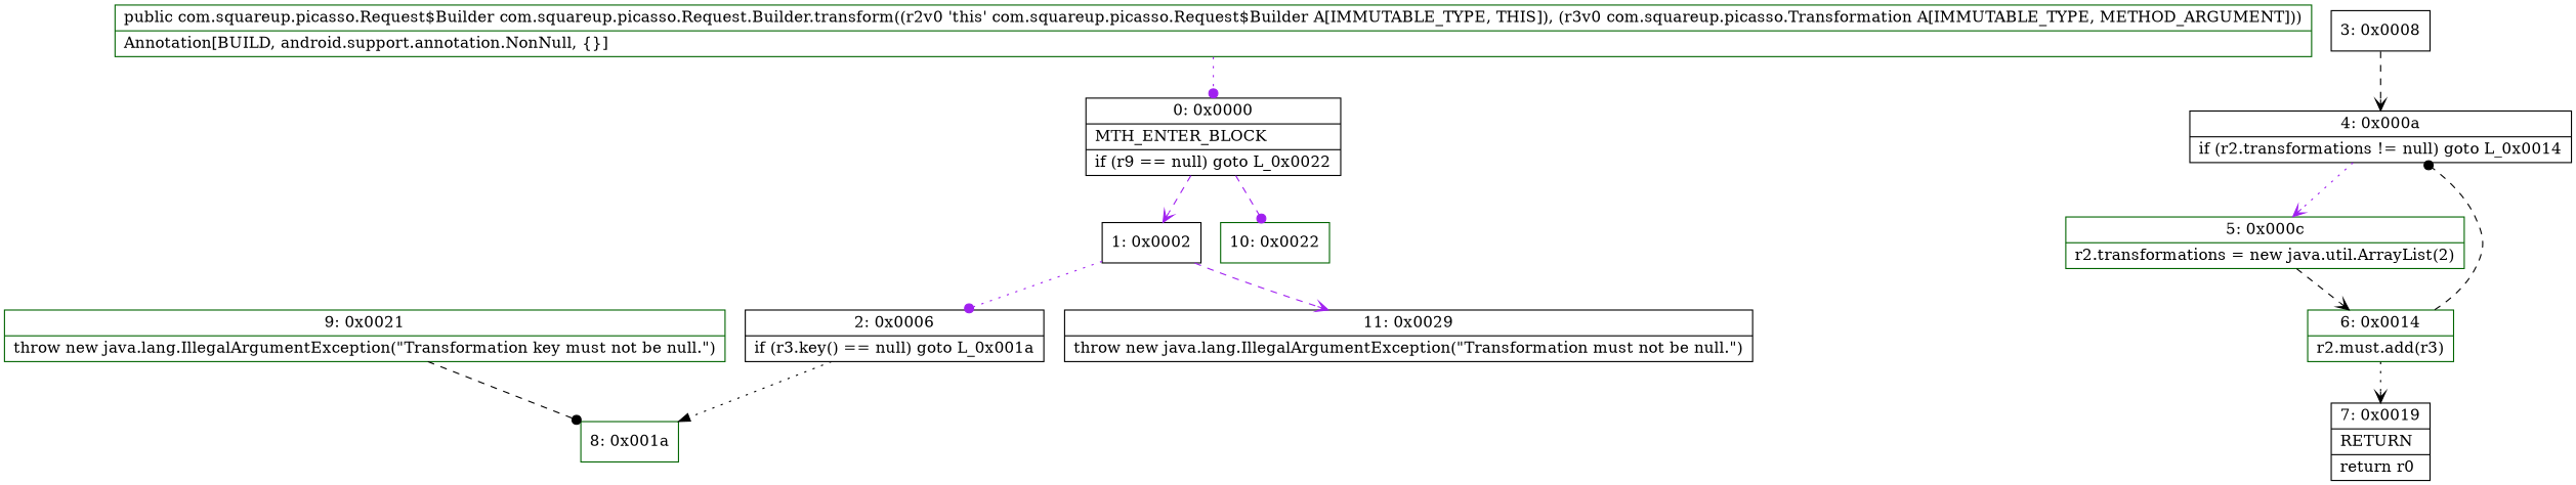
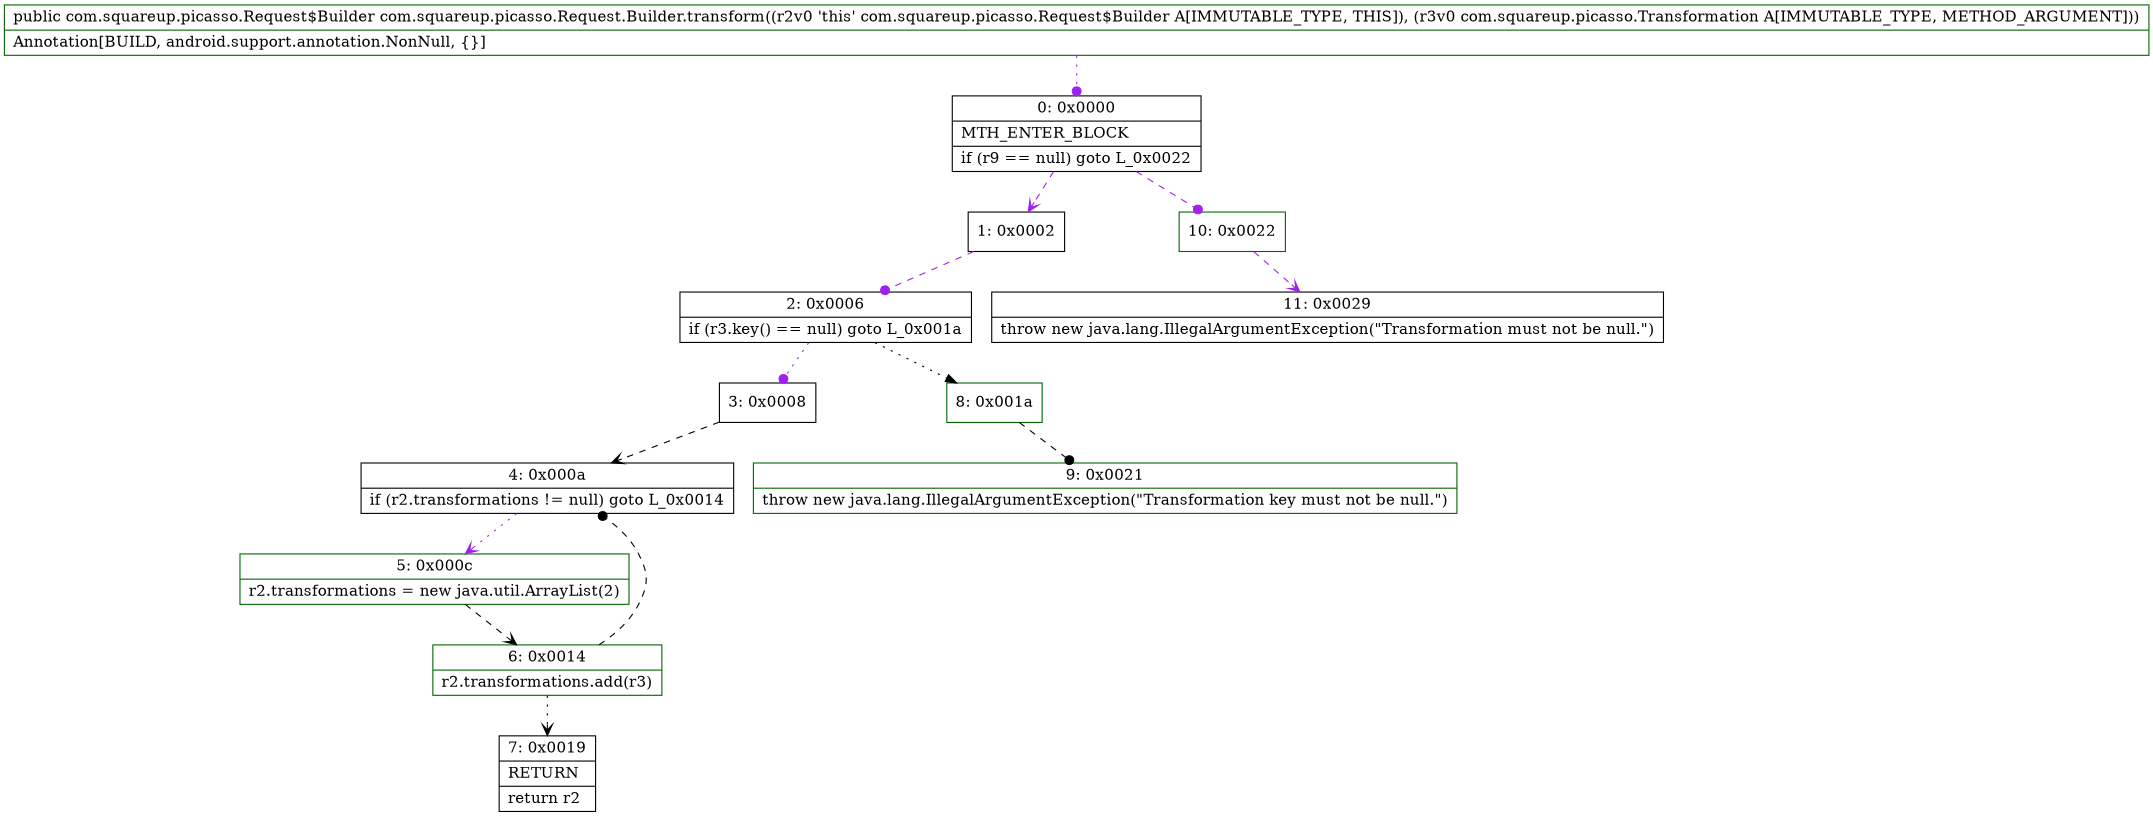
  digraph {
    node [color=black shape=record]
    edge [arrowhead=vee color=purple style=dashed]
    n1 [label="{0\:\ 0x0000|MTH_ENTER_BLOCK\l|if (r9 == null) goto L_0x0022\l}"]
    n2 [label="{1\:\ 0x0002}"]
    n3 [color=darkgreen label="{10\:\ 0x0022}"]
    n4 [label="{2\:\ 0x0006|if (r3.key() == null) goto L_0x001a\l}"]
    n5 [label="{11\:\ 0x0029|throw new java.lang.IllegalArgumentException(\"Transformation must not be null.\")\l}"]
    n6 [label="{3\:\ 0x0008}"]
    n7 [color=darkgreen label="{8\:\ 0x001a}"]
    n8 [label="{4\:\ 0x000a|if (r2.transformations != null) goto L_0x0014\l}"]
    n9 [color=darkgreen label="{9\:\ 0x0021|throw new java.lang.IllegalArgumentException(\"Transformation key must not be null.\")\l}"]
    n10 [color=darkgreen label="{5\:\ 0x000c|r2.transformations = new java.util.ArrayList(2)\l}"]
-   n11 [color=darkgreen label="{6\:\ 0x0014|r2.must.add(r3)\l}"]
-   n12 [label="{7\:\ 0x0019|RETURN\l|return r0\l}"]
+   n11 [color=darkgreen label="{6\:\ 0x0014|r2.transformations.add(r3)\l}"]
+   n12 [label="{7\:\ 0x0019|RETURN\l|return r2\l}"]
    n13 [color=darkgreen label="{public com.squareup.picasso.Request$Builder com.squareup.picasso.Request.Builder.transform((r2v0 'this' com.squareup.picasso.Request$Builder A[IMMUTABLE_TYPE, THIS]), (r3v0 com.squareup.picasso.Transformation A[IMMUTABLE_TYPE, METHOD_ARGUMENT]))  | Annotation[BUILD, android.support.annotation.NonNull, \{\}]\l}"]
    n1 -> n2
    n1 -> n3 [arrowhead=dot]
-   n2 -> n4 [arrowhead=dot style=dotted]
-   n2 -> n5
+   n2 -> n4 [arrowhead=dot]
+   n3 -> n5
+   n4 -> n6 [arrowhead=dot style=dotted]
    n4 -> n7 [arrowhead=normal color=black style=dotted]
    n6 -> n8 [color=black]
-   n9 -> n7 [arrowhead=dot color=black]
+   n7 -> n9 [arrowhead=dot color=black]
    n8 -> n10 [style=dotted]
    n10 -> n11 [color=black]
    n11 -> n8 [arrowhead=dot color=black]
    n11 -> n12 [color=black style=dotted]
    n13 -> n1 [arrowhead=dot style=dotted]
  }
